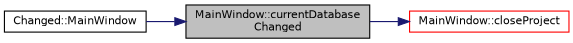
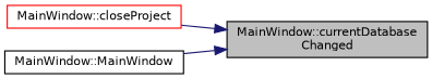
  digraph {
    rankdir=RL
    node [color=black fillcolor=white fontname=Helvetica fontsize=10 shape=record style=filled]
    edge [color=midnightblue dir=back fontname=Helvetica fontsize=10 labelfontname=Helvetica labelfontsize=10 style=solid]
    n1 [fillcolor=grey75 fontcolor=black height=0.2 label="MainWindow::currentDatabase\lChanged" width=0.4]
    n2 [color=red height=0.2 label="MainWindow::closeProject" width=0.4]
-   n3 [height=0.2 label="Changed::MainWindow" width=0.4]
-   n2 -> n1
+   n3 [height=0.2 label="MainWindow::MainWindow" width=0.4]
+   n1 -> n2
    n1 -> n3
  }
